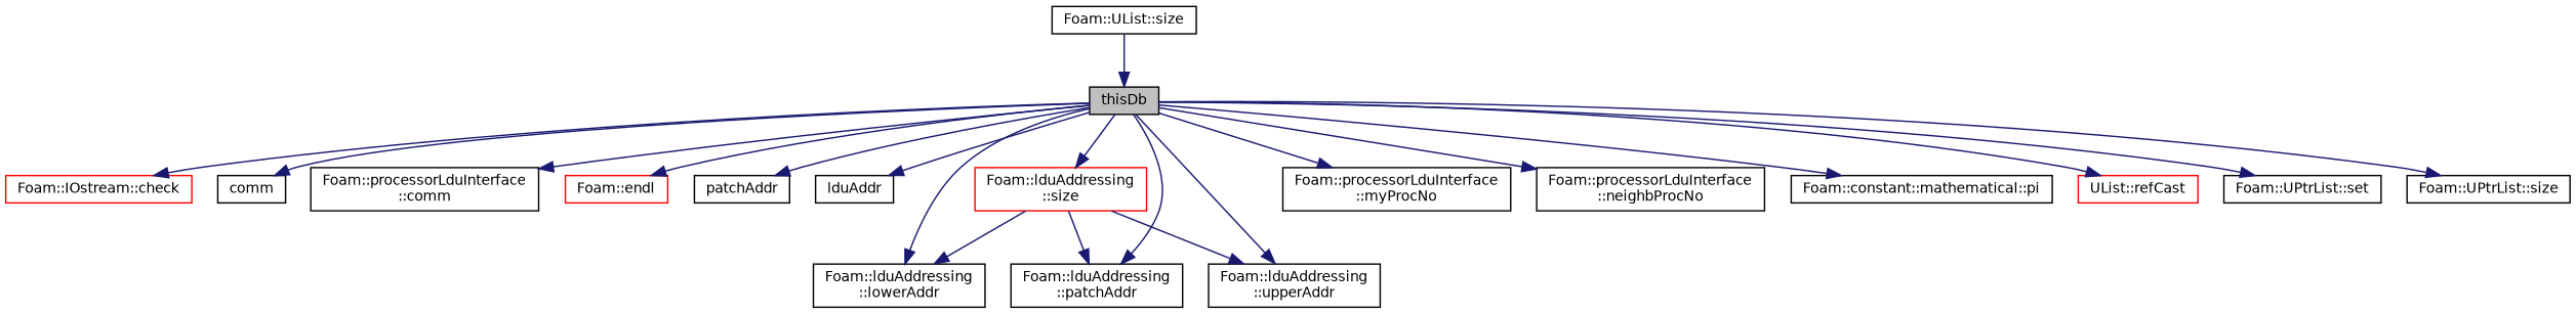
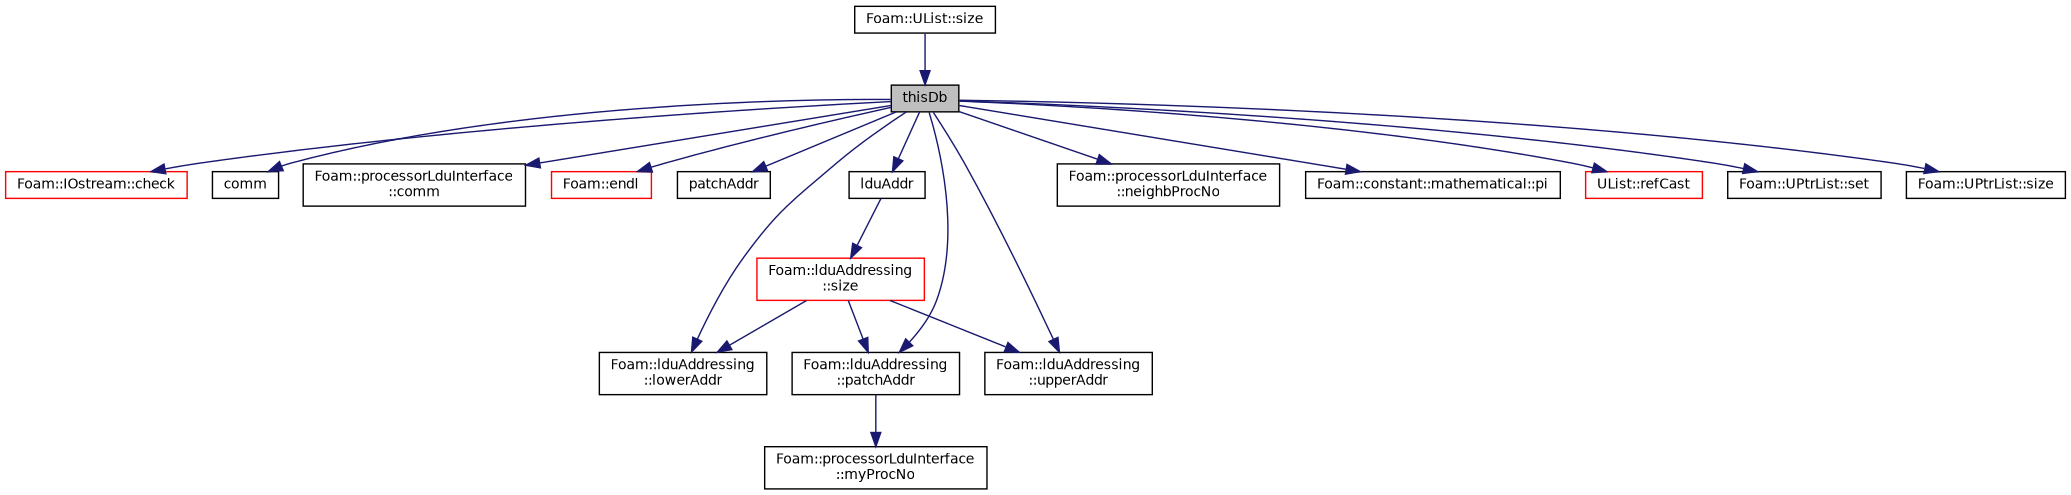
  digraph {
    rankdir=TB
    node [color=black fontname=Helvetica fontsize=10 shape=record]
    edge [color=midnightblue fontname=Helvetica fontsize=10 labelfontname=Helvetica labelfontsize=10 style=solid]
    n1 [fillcolor=grey75 fontcolor=black height=0.2 label=thisDb style=filled width=0.4]
    n2 [color=red height=0.2 label="Foam::IOstream::check" width=0.4]
    n3 [height=0.2 label=comm width=0.4]
    n4 [height=0.2 label="Foam::processorLduInterface\l::comm" width=0.4]
    n5 [color=red height=0.2 label="Foam::endl" width=0.4]
    n6 [height=0.2 label=patchAddr width=0.4]
    n7 [height=0.2 label=lduAddr width=0.4]
    n8 [height=0.2 label="Foam::lduAddressing\l::lowerAddr" width=0.4]
    n9 [height=0.2 label="Foam::processorLduInterface\l::myProcNo" width=0.4]
    n10 [height=0.2 label="Foam::processorLduInterface\l::neighbProcNo" width=0.4]
    n11 [height=0.2 label="Foam::lduAddressing\l::patchAddr" width=0.4]
    n12 [height=0.2 label="Foam::constant::mathematical::pi" width=0.4]
    n13 [color=red height=0.2 label="UList::refCast" width=0.4]
    n14 [height=0.2 label="Foam::UPtrList::set" width=0.4]
    n15 [height=0.2 label="Foam::UPtrList::size" width=0.4]
    n16 [color=red height=0.2 label="Foam::lduAddressing\l::size" width=0.4]
    n17 [height=0.2 label="Foam::lduAddressing\l::upperAddr" width=0.4]
    n18 [height=0.2 label="Foam::UList::size" width=0.4]
    n1 -> n2
    n1 -> n3
    n1 -> n4
    n1 -> n5
    n1 -> n6
    n1 -> n7
    n1 -> n8
-   n1 -> n9
+   n11 -> n9
    n1 -> n10
    n1 -> n11
    n1 -> n12
    n1 -> n13
    n1 -> n14
    n1 -> n15
-   n1 -> n16
+   n7 -> n16
    n1 -> n17
    n16 -> n8
    n16 -> n11
    n16 -> n17
    n18 -> n1
  }
